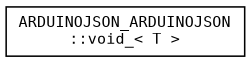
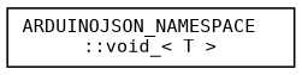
  digraph {
    rankdir=LR
    fontname="DejaVu Sans Mono"
-   n1 [color=black fillcolor=white fontname="DejaVu Sans Mono" fontsize=10 height=0.2 label="ARDUINOJSON_ARDUINOJSON\l::void_\< T \>" shape=record style=filled width=0.4]
+   n1 [color=black fillcolor=white fontname="DejaVu Sans Mono" fontsize=10 height=0.2 label="ARDUINOJSON_NAMESPACE\l::void_\< T \>" shape=record style=filled width=0.4]
  }
